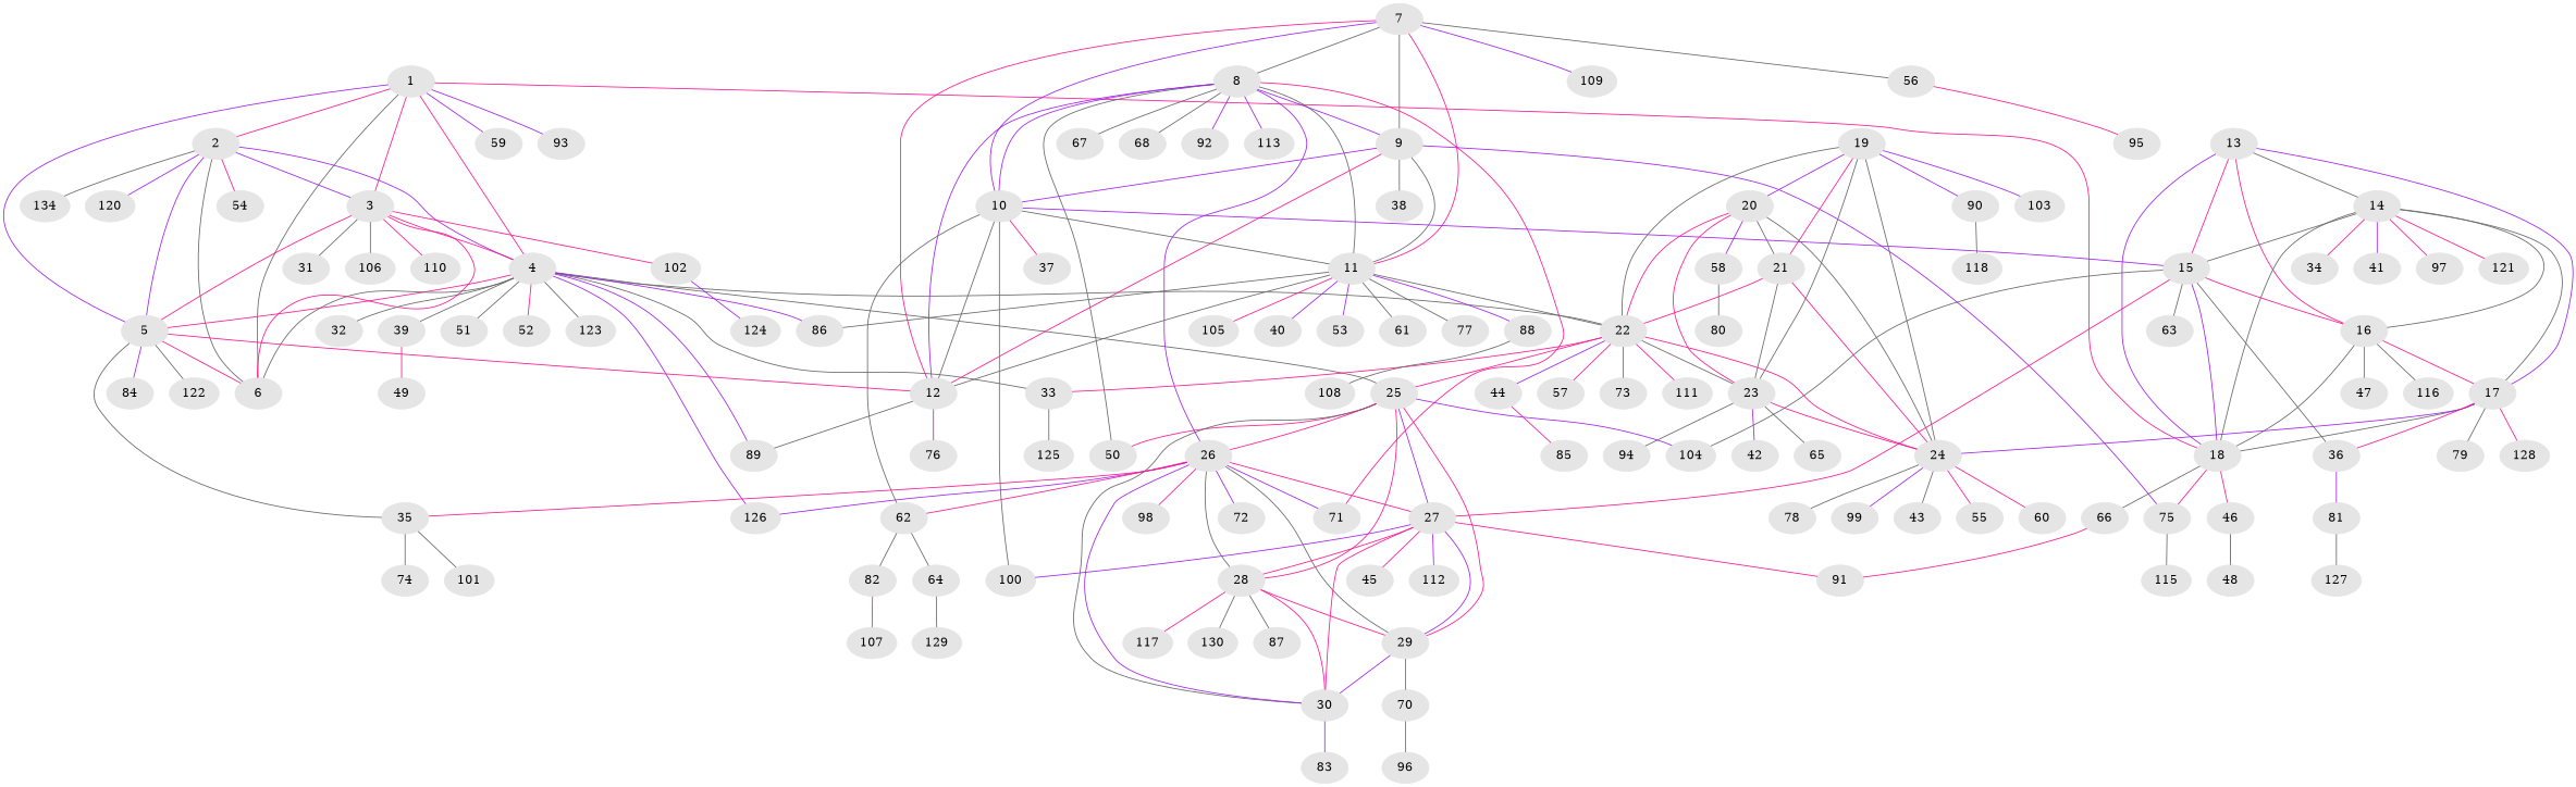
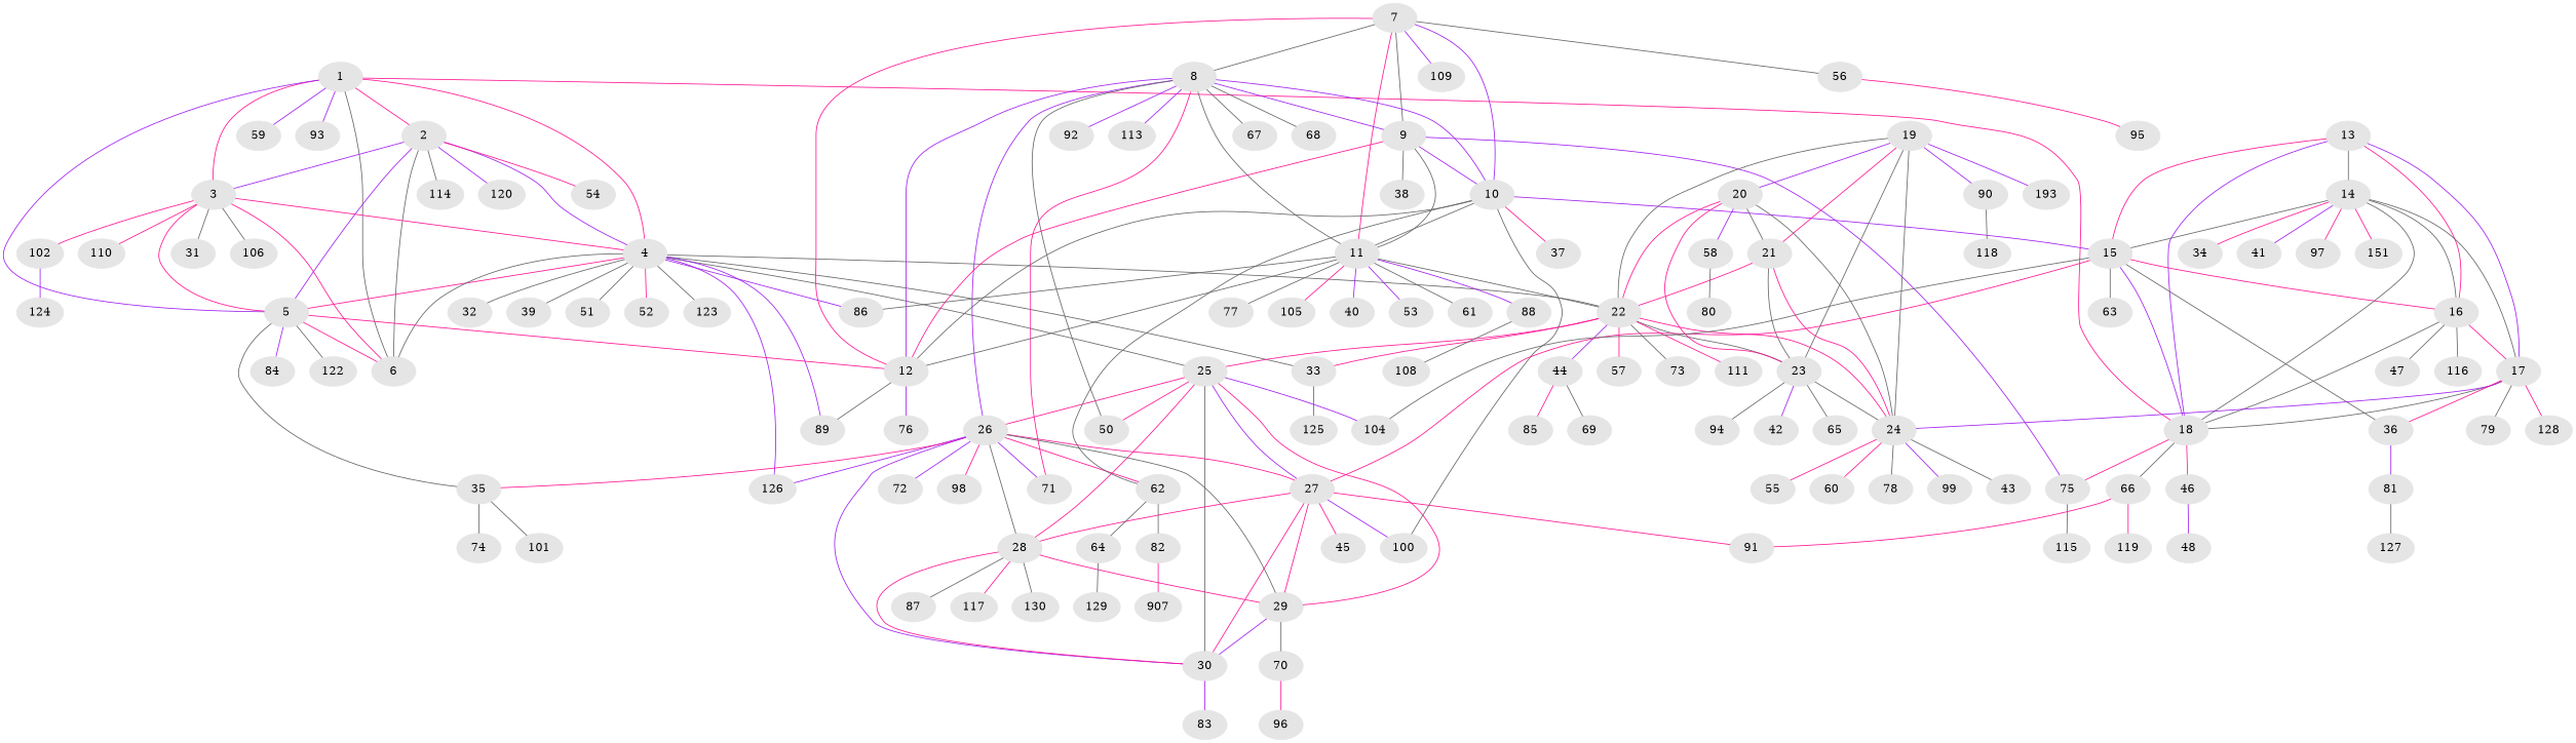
  graph {
    node [color=gray90 style=filled]
    edge [color=gray40]
    1
    2
    3
    4
    5
    6
    18
    59
    93
    54
-   114 [label=134]
+   114
    120
    31
    102
    106
    110
    22
    25
    32
    33
    39
    51
    52
    86
    89
    123
    126
    12
    35
    84
    122
    75
    46
    66
    124
    24
    23
    44
    57
    73
    111
    26
    50
    27
    104
    28
    29
    30
    125
-   49
    76
    74
    101
    7
    8
    9
    10
    11
    56
    109
    67
    68
    71
    92
    113
    38
    15
    37
    62
    100
    40
    53
    61
    77
    88
    105
    95
    72
    98
    115
    16
    63
    36
    64
    82
    108
    13
    14
    17
    34
    41
    97
-   121
+   121 [label=151]
    47
    116
    79
    128
    45
    91
-   112
    43
    55
    60
    78
    99
    81
    48
+   119
    19
    20
    21
    90
-   103
+   103 [label=193]
    58
    42
    65
    94
    118
    80
+   69
    85
    87
    117
    130
    70
    83
    96
    127
    129
-   107
+   107 [label=907]
    1 -- 2 [color=deeppink]
    1 -- 3 [color=deeppink]
    1 -- 4 [color=deeppink]
    1 -- 5 [color=purple]
    1 -- 6
    1 -- 18 [color=deeppink]
    1 -- 59 [color=purple]
    1 -- 93 [color=purple]
    2 -- 3 [color=purple]
    2 -- 4 [color=purple]
    2 -- 5 [color=purple]
    2 -- 6
    2 -- 54 [color=deeppink]
    2 -- 114
    2 -- 120 [color=purple]
    3 -- 4 [color=deeppink]
    3 -- 5 [color=deeppink]
    3 -- 6 [color=deeppink]
    3 -- 31
    3 -- 102 [color=deeppink]
    3 -- 106
    3 -- 110 [color=deeppink]
    4 -- 5 [color=deeppink]
    4 -- 6
    4 -- 22
    4 -- 25
    4 -- 32
    4 -- 33
    4 -- 39
    4 -- 51
    4 -- 52 [color=deeppink]
    4 -- 86 [color=purple]
    4 -- 89 [color=purple]
    4 -- 123
    4 -- 126 [color=purple]
    5 -- 6 [color=deeppink]
    5 -- 12 [color=deeppink]
    5 -- 35
    5 -- 84 [color=purple]
    5 -- 122
    18 -- 75 [color=deeppink]
    18 -- 46 [color=deeppink]
    18 -- 66
    102 -- 124 [color=purple]
    22 -- 25 [color=deeppink]
    22 -- 33 [color=deeppink]
    22 -- 24 [color=deeppink]
    22 -- 23
    22 -- 44 [color=purple]
    22 -- 57 [color=deeppink]
    22 -- 73
    22 -- 111 [color=deeppink]
    25 -- 26 [color=deeppink]
    25 -- 50 [color=deeppink]
    25 -- 27 [color=purple]
    25 -- 104 [color=purple]
    25 -- 28 [color=deeppink]
    25 -- 29 [color=deeppink]
    25 -- 30
    33 -- 125
-   39 -- 49 [color=deeppink]
    12 -- 89
    12 -- 76 [color=purple]
    35 -- 74
    35 -- 101
    75 -- 115
    46 -- 48 [color=purple]
    66 -- 91 [color=deeppink]
+   66 -- 119 [color=deeppink]
    24 -- 43
    24 -- 55 [color=deeppink]
    24 -- 60 [color=deeppink]
    24 -- 78
    24 -- 99 [color=purple]
-   23 -- 24 [color=deeppink]
+   23 -- 24
    23 -- 42 [color=purple]
    23 -- 65
    23 -- 94
+   44 -- 69
    44 -- 85 [color=deeppink]
    26 -- 126 [color=purple]
    26 -- 35 [color=deeppink]
    26 -- 27 [color=deeppink]
    26 -- 28
    26 -- 29
    26 -- 30 [color=purple]
    26 -- 71 [color=purple]
    26 -- 62 [color=deeppink]
    26 -- 72 [color=purple]
    26 -- 98 [color=deeppink]
    27 -- 28 [color=deeppink]
-   27 -- 29 [color=purple]
+   27 -- 29 [color=deeppink]
    27 -- 30 [color=deeppink]
    27 -- 100 [color=purple]
    27 -- 45 [color=deeppink]
    27 -- 91 [color=deeppink]
-   27 -- 112 [color=purple]
    28 -- 29 [color=deeppink]
    28 -- 30 [color=deeppink]
    28 -- 87
    28 -- 117 [color=deeppink]
    28 -- 130
    29 -- 30 [color=purple]
    29 -- 70
    30 -- 83 [color=purple]
    7 -- 12 [color=deeppink]
    7 -- 8
    7 -- 9
    7 -- 10 [color=purple]
    7 -- 11 [color=deeppink]
    7 -- 56
    7 -- 109 [color=purple]
    8 -- 12 [color=purple]
    8 -- 26 [color=purple]
    8 -- 50
    8 -- 9 [color=purple]
    8 -- 10 [color=purple]
    8 -- 11
    8 -- 67
    8 -- 68
    8 -- 71 [color=deeppink]
    8 -- 92 [color=purple]
    8 -- 113 [color=purple]
    9 -- 12 [color=deeppink]
    9 -- 75 [color=purple]
    9 -- 10 [color=purple]
    9 -- 11
    9 -- 38
    10 -- 12
    10 -- 11
    10 -- 15 [color=purple]
    10 -- 37 [color=deeppink]
    10 -- 62
    10 -- 100
    11 -- 22
    11 -- 86
    11 -- 12
    11 -- 40 [color=purple]
    11 -- 53 [color=purple]
    11 -- 61
    11 -- 77
    11 -- 88 [color=purple]
    11 -- 105 [color=deeppink]
    56 -- 95 [color=deeppink]
    15 -- 18 [color=purple]
    15 -- 27 [color=deeppink]
    15 -- 104
    15 -- 16 [color=deeppink]
    15 -- 63
    15 -- 36
    62 -- 64
    62 -- 82
    88 -- 108
    16 -- 18
    16 -- 17 [color=deeppink]
    16 -- 47
    16 -- 116
    36 -- 81 [color=purple]
    64 -- 129
    82 -- 107 [color=deeppink]
    13 -- 18 [color=purple]
    13 -- 15 [color=deeppink]
    13 -- 16 [color=deeppink]
    13 -- 14
    13 -- 17 [color=purple]
    14 -- 18
    14 -- 15
    14 -- 16
    14 -- 17
    14 -- 34 [color=deeppink]
    14 -- 41 [color=purple]
    14 -- 97 [color=deeppink]
    14 -- 121 [color=deeppink]
    17 -- 18
    17 -- 24 [color=purple]
    17 -- 36 [color=deeppink]
    17 -- 79
    17 -- 128 [color=deeppink]
    81 -- 127
    19 -- 22
    19 -- 24
    19 -- 23
    19 -- 20 [color=purple]
    19 -- 21 [color=deeppink]
    19 -- 90 [color=purple]
    19 -- 103 [color=purple]
    20 -- 22 [color=deeppink]
    20 -- 24
    20 -- 23 [color=deeppink]
    20 -- 21
    20 -- 58 [color=purple]
    21 -- 22 [color=deeppink]
    21 -- 24 [color=deeppink]
    21 -- 23
    90 -- 118
    58 -- 80
    70 -- 96 [color=deeppink]
  }
